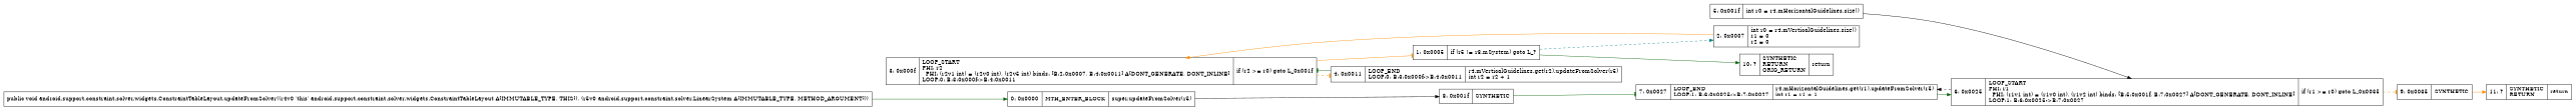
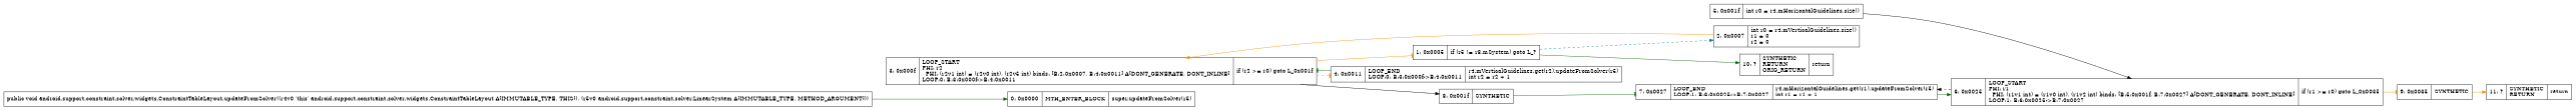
  digraph {
    rankdir=LR
    node [shape=record]
    edge [arrowhead=normal color=darkgreen]
    n1 [label="{0\:\ 0x0000|MTH_ENTER_BLOCK\l|super.updateFromSolver(r5)\l}"]
    n2 [label="{1\:\ 0x0005|if (r5 != r8.mSystem) goto L_?\l}"]
    n3 [label="{2\:\ 0x0007|int r0 = r4.mVerticalGuidelines.size()\lr1 = 0\lr2 = 0\l}"]
    n4 [label="{10\:\ ?|SYNTHETIC\lRETURN\lORIG_RETURN\l|return\l}"]
    n5 [label="{3\:\ 0x000f|LOOP_START\lPHI: r2 \l  PHI: (r2v1 int) = (r2v0 int), (r2v5 int) binds: [B:2:0x0007, B:4:0x0011] A[DONT_GENERATE, DONT_INLINE]\lLOOP:0: B:3:0x000f\-\>B:4:0x0011\l|if (r2 \>= r0) goto L_0x001f\l}"]
    n6 [label="{4\:\ 0x0011|LOOP_END\lLOOP:0: B:3:0x000f\-\>B:4:0x0011\l|r4.mVerticalGuidelines.get(r2).updateFromSolver(r5)\lint r2 = r2 + 1\l}"]
    n7 [label="{8\:\ 0x001f|SYNTHETIC\l}"]
    n8 [label="{7\:\ 0x0027|LOOP_END\lLOOP:1: B:6:0x0025\-\>B:7:0x0027\l|r4.mHorizontalGuidelines.get(r1).updateFromSolver(r5)\lint r1 = r1 + 1\l}"]
    n9 [label="{5\:\ 0x001f|int r0 = r4.mHorizontalGuidelines.size()\l}"]
    n10 [label="{6\:\ 0x0025|LOOP_START\lPHI: r1 \l  PHI: (r1v1 int) = (r1v0 int), (r1v2 int) binds: [B:5:0x001f, B:7:0x0027] A[DONT_GENERATE, DONT_INLINE]\lLOOP:1: B:6:0x0025\-\>B:7:0x0027\l|if (r1 \>= r0) goto L_0x0035\l}"]
    n11 [label="{9\:\ 0x0035|SYNTHETIC\l}"]
    n12 [label="{11\:\ ?|SYNTHETIC\lRETURN\l|return\l}"]
    n13 [label="{public void android.support.constraint.solver.widgets.ConstraintTableLayout.updateFromSolver((r4v0 'this' android.support.constraint.solver.widgets.ConstraintTableLayout A[IMMUTABLE_TYPE, THIS]), (r5v0 android.support.constraint.solver.LinearSystem A[IMMUTABLE_TYPE, METHOD_ARGUMENT])) }"]
    n2 -> n3 [color=teal style=dashed]
    n2 -> n4
    n3 -> n5 [color=darkorange]
    n5 -> n2 [arrowhead=tee color=darkorange]
    n5 -> n6 [arrowhead=tee color=darkorange style=dashed]
-   n1 -> n7 [color=black]
+   n5 -> n7 [color=black]
    n6 -> n5 [arrowhead=tee]
    n7 -> n8 [arrowhead=tee]
    n8 -> n10
    n9 -> n10 [color=black]
    n10 -> n8 [color=black style=dashed]
-   n10 -> n11 [arrowhead=tee color=darkorange style=dashed]
+   n10 -> n11 [arrowhead=tee color=darkorange]
    n11 -> n12 [color=darkorange]
    n13 -> n1
  }
